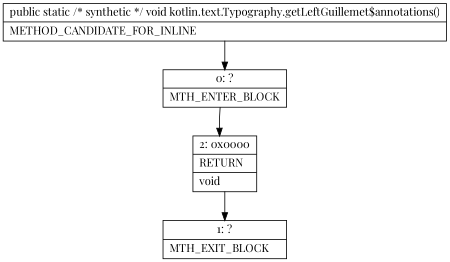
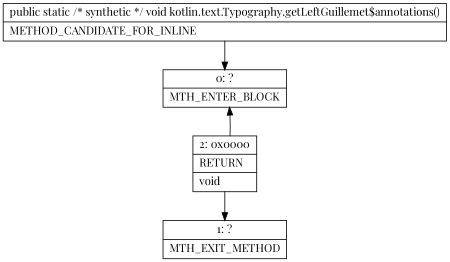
  digraph {
    fontname="Playfair Display"
    node [fontname="Playfair Display" shape=record]
    edge [fontname="Playfair Display"]
    n1 [label="{0\:\ ?|MTH_ENTER_BLOCK\l}"]
    n2 [label="{2\:\ 0x0000|RETURN\l|void\l}"]
-   n3 [label="{1\:\ ?|MTH_EXIT_BLOCK\l}"]
+   n3 [label="{1\:\ ?|MTH_EXIT_METHOD\l}"]
    n4 [label="{public static \/* synthetic *\/ void kotlin.text.Typography.getLeftGuillemet$annotations()  | METHOD_CANDIDATE_FOR_INLINE\l}"]
-   n1 -> n2
+   n2 -> n1
    n2 -> n3
    n4 -> n1
  }
